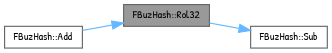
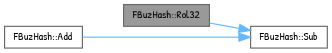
  digraph {
    fontname="Patrick Hand"
    rankdir=RL
    node [color=grey40 fillcolor=white fontname="Patrick Hand" fontsize=10 shape=box style=filled]
    edge [color=steelblue1 dir=back fontname="Patrick Hand" fontsize=10 labelfontname=Helvetica labelfontsize=10 style=solid]
    n1 [color=gray40 fillcolor=grey60 fontcolor=black height=0.2 label="FBuzHash::Rol32" width=0.4]
    n2 [height=0.2 label="FBuzHash::Add" width=0.4]
    n3 [height=0.2 label="FBuzHash::Sub" width=0.4]
-   n1 -> n2
+   n3 -> n2
    n3 -> n1
  }
